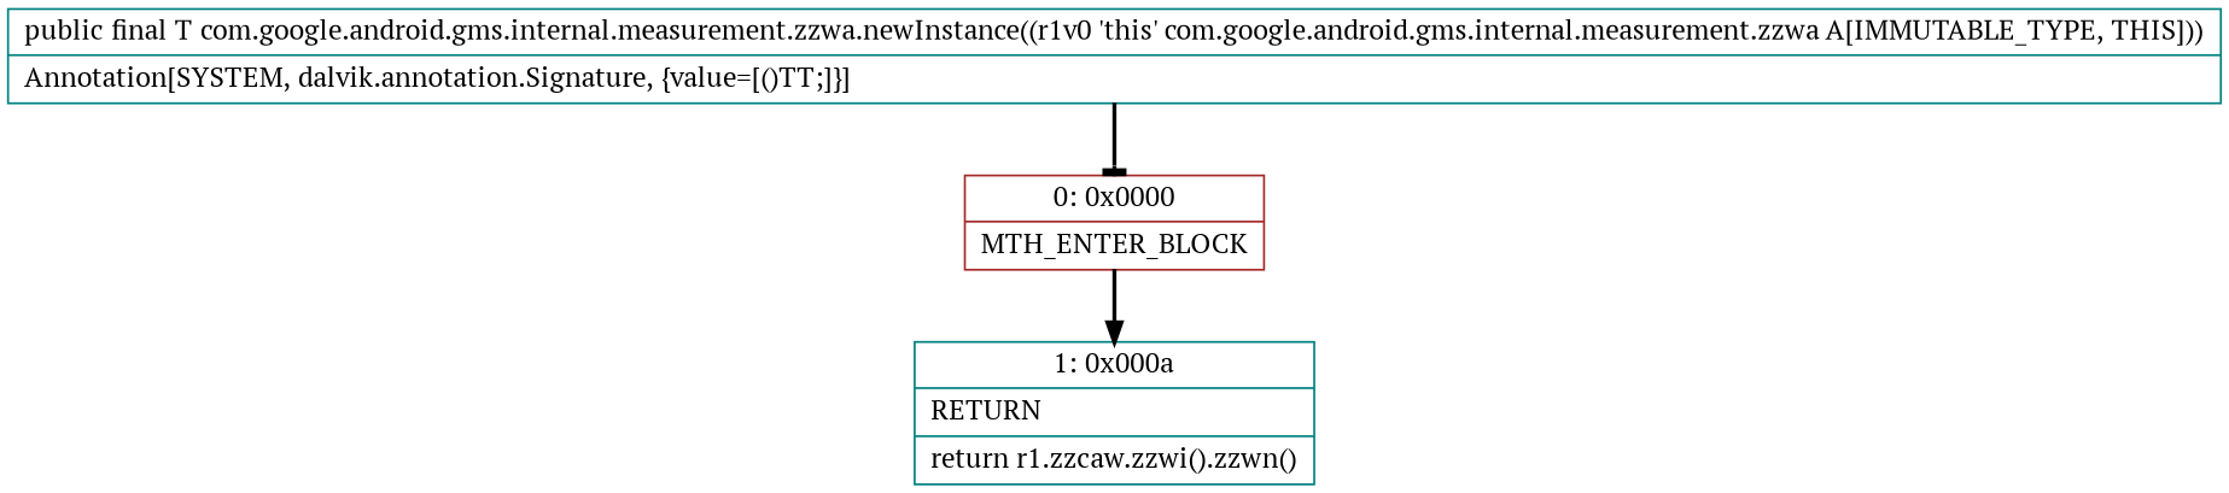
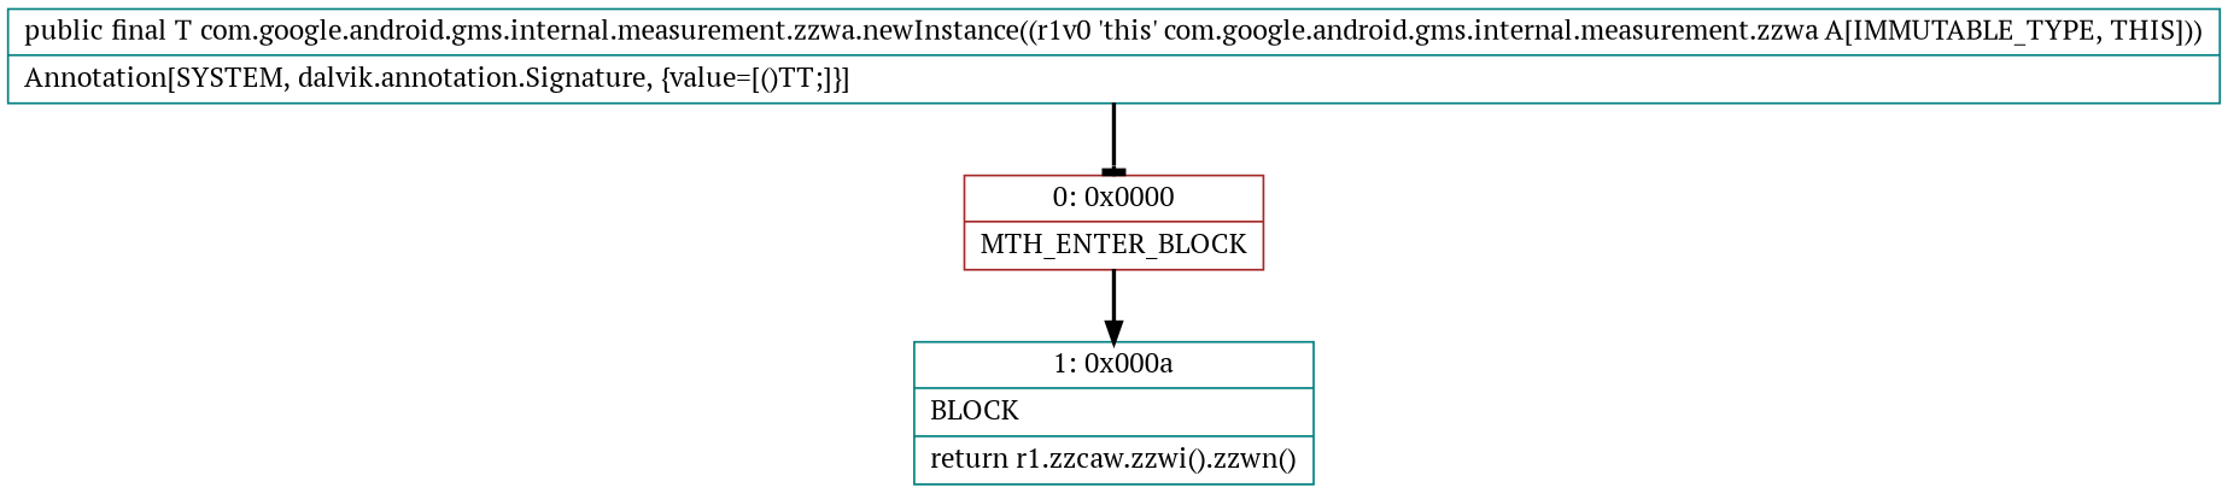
  digraph {
    fontname="PT Serif"
    node [shape=record color=teal fontname="PT Serif"]
    edge [style=bold fontname="PT Serif"]
    n1 [label="{0\:\ 0x0000|MTH_ENTER_BLOCK\l}" color=brown]
-   n2 [label="{1\:\ 0x000a|RETURN\l|return r1.zzcaw.zzwi().zzwn()\l}"]
+   n2 [label="{1\:\ 0x000a|BLOCK\l|return r1.zzcaw.zzwi().zzwn()\l}"]
    n3 [label="{public final T com.google.android.gms.internal.measurement.zzwa.newInstance((r1v0 'this' com.google.android.gms.internal.measurement.zzwa A[IMMUTABLE_TYPE, THIS]))  | Annotation[SYSTEM, dalvik.annotation.Signature, \{value=[()TT;]\}]\l}"]
    n1 -> n2 [arrowhead=normal]
    n3 -> n1 [arrowhead=tee]
  }
